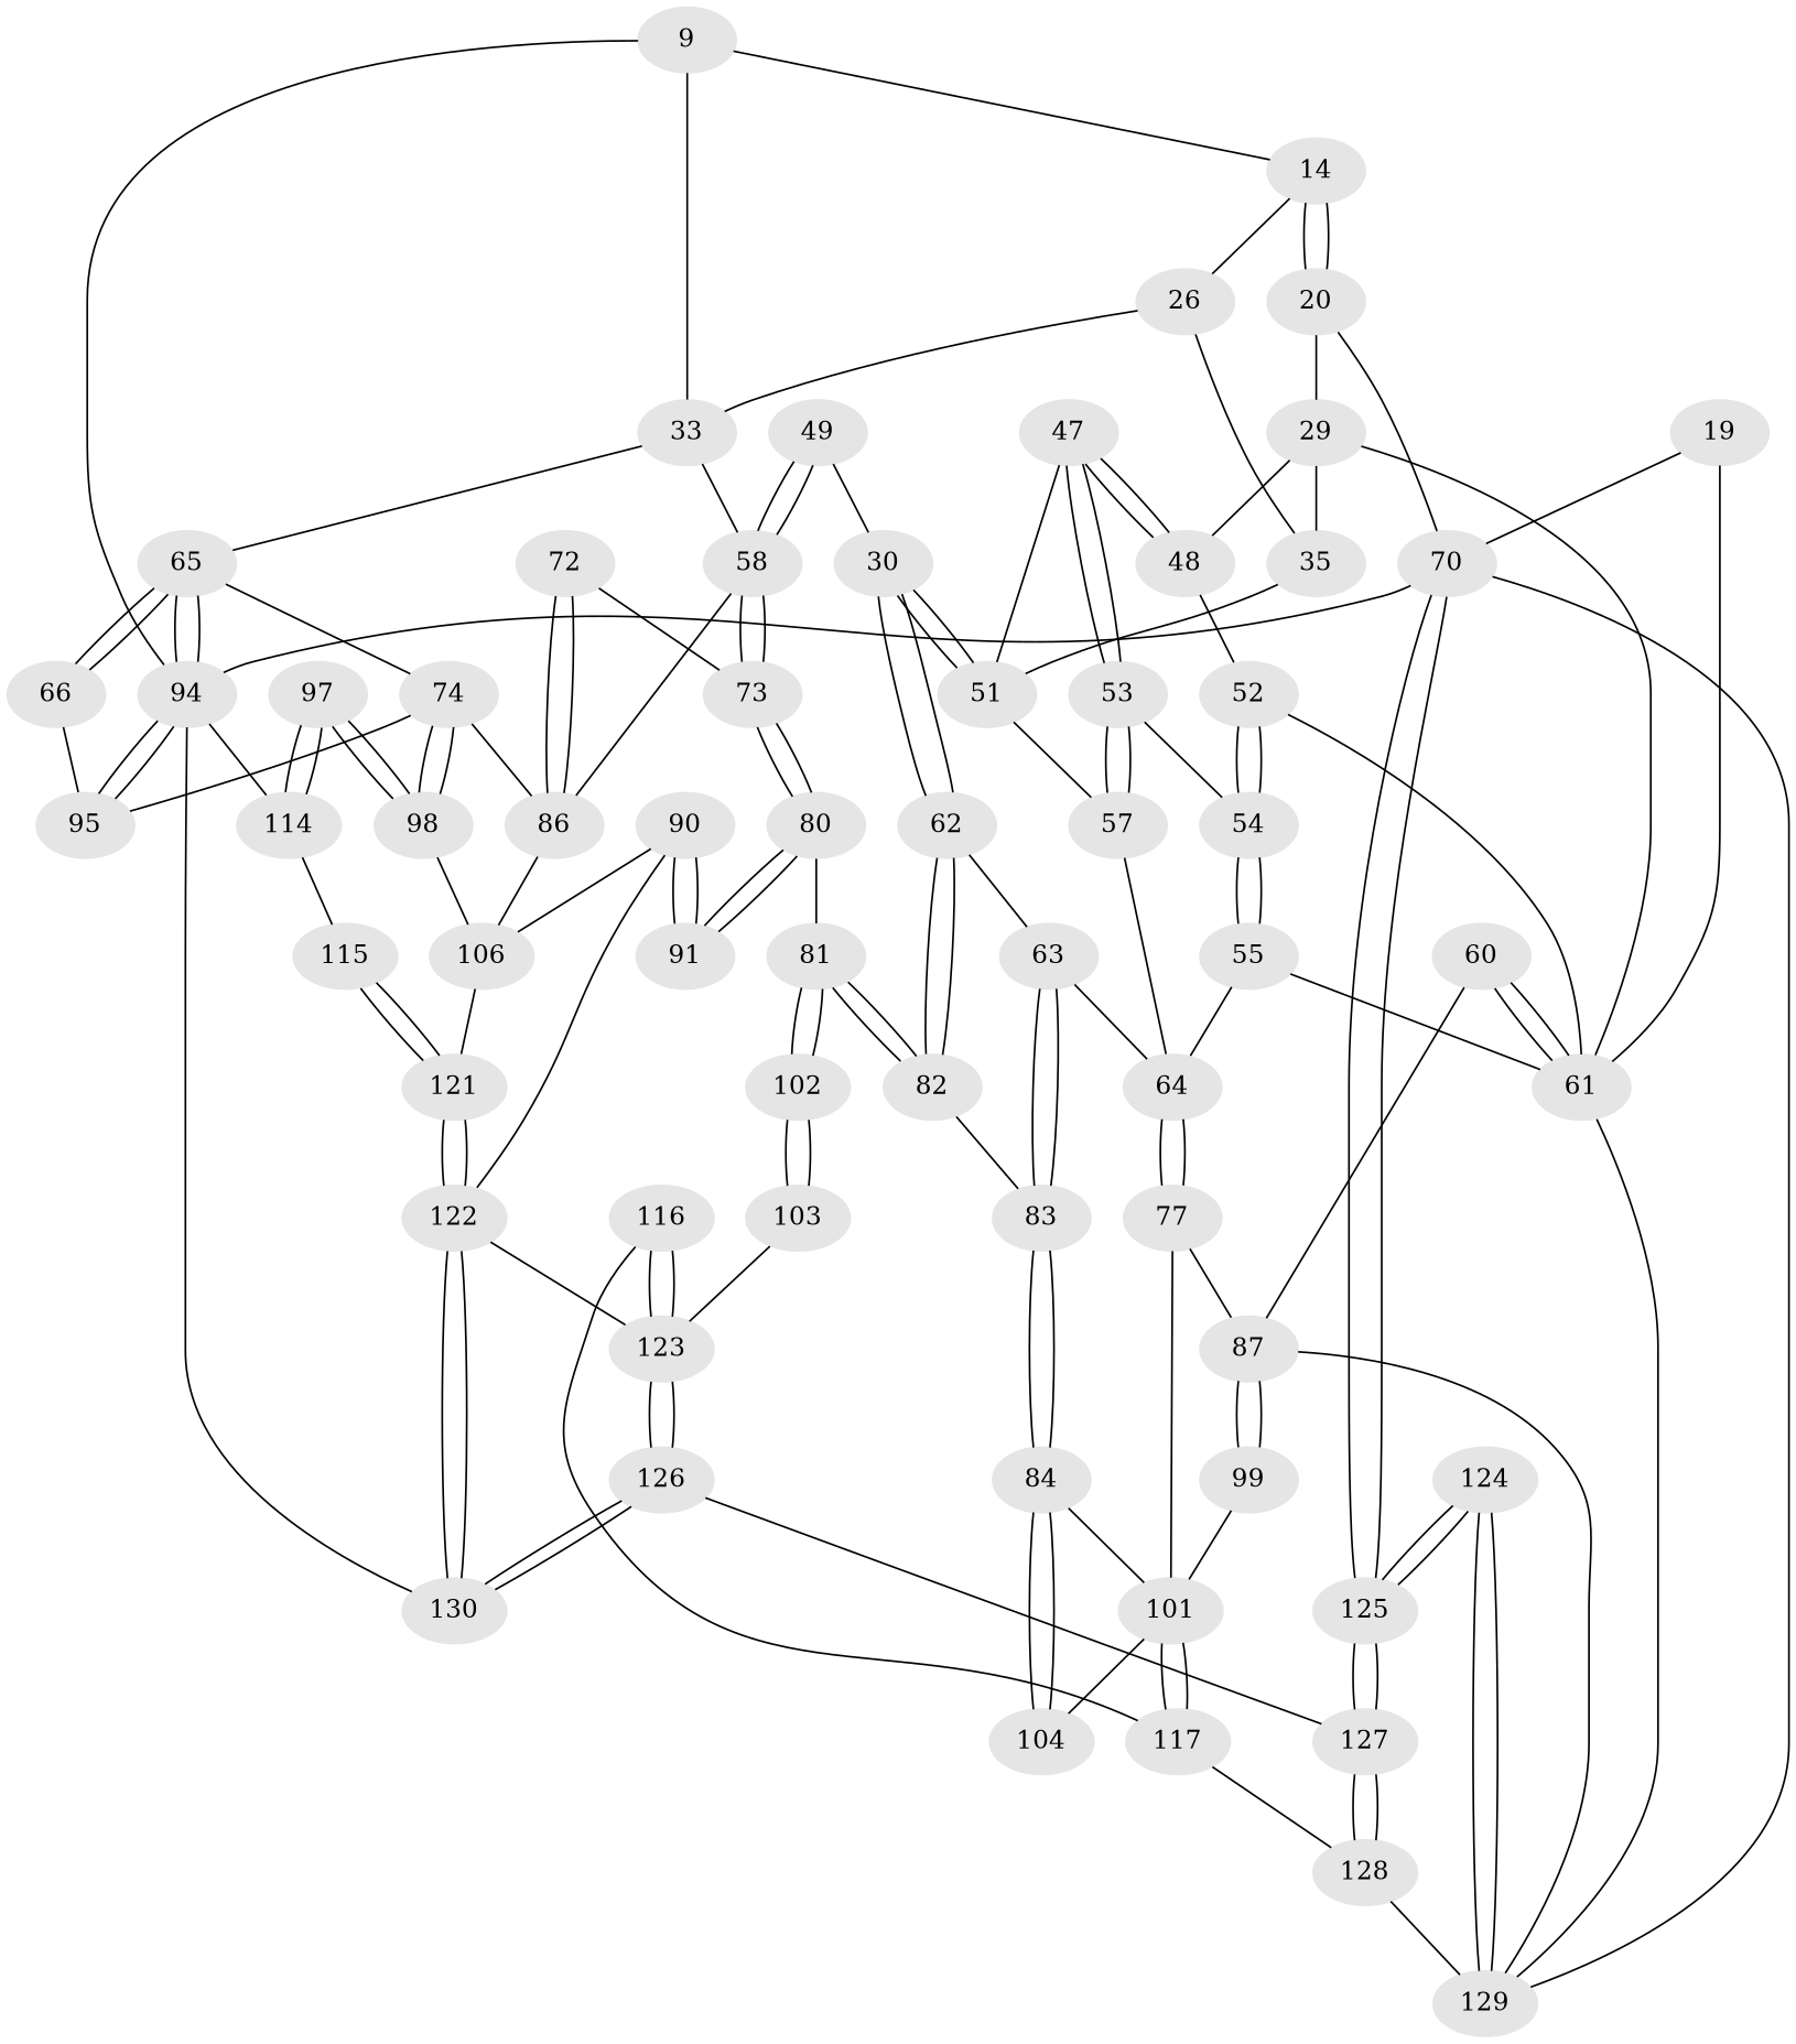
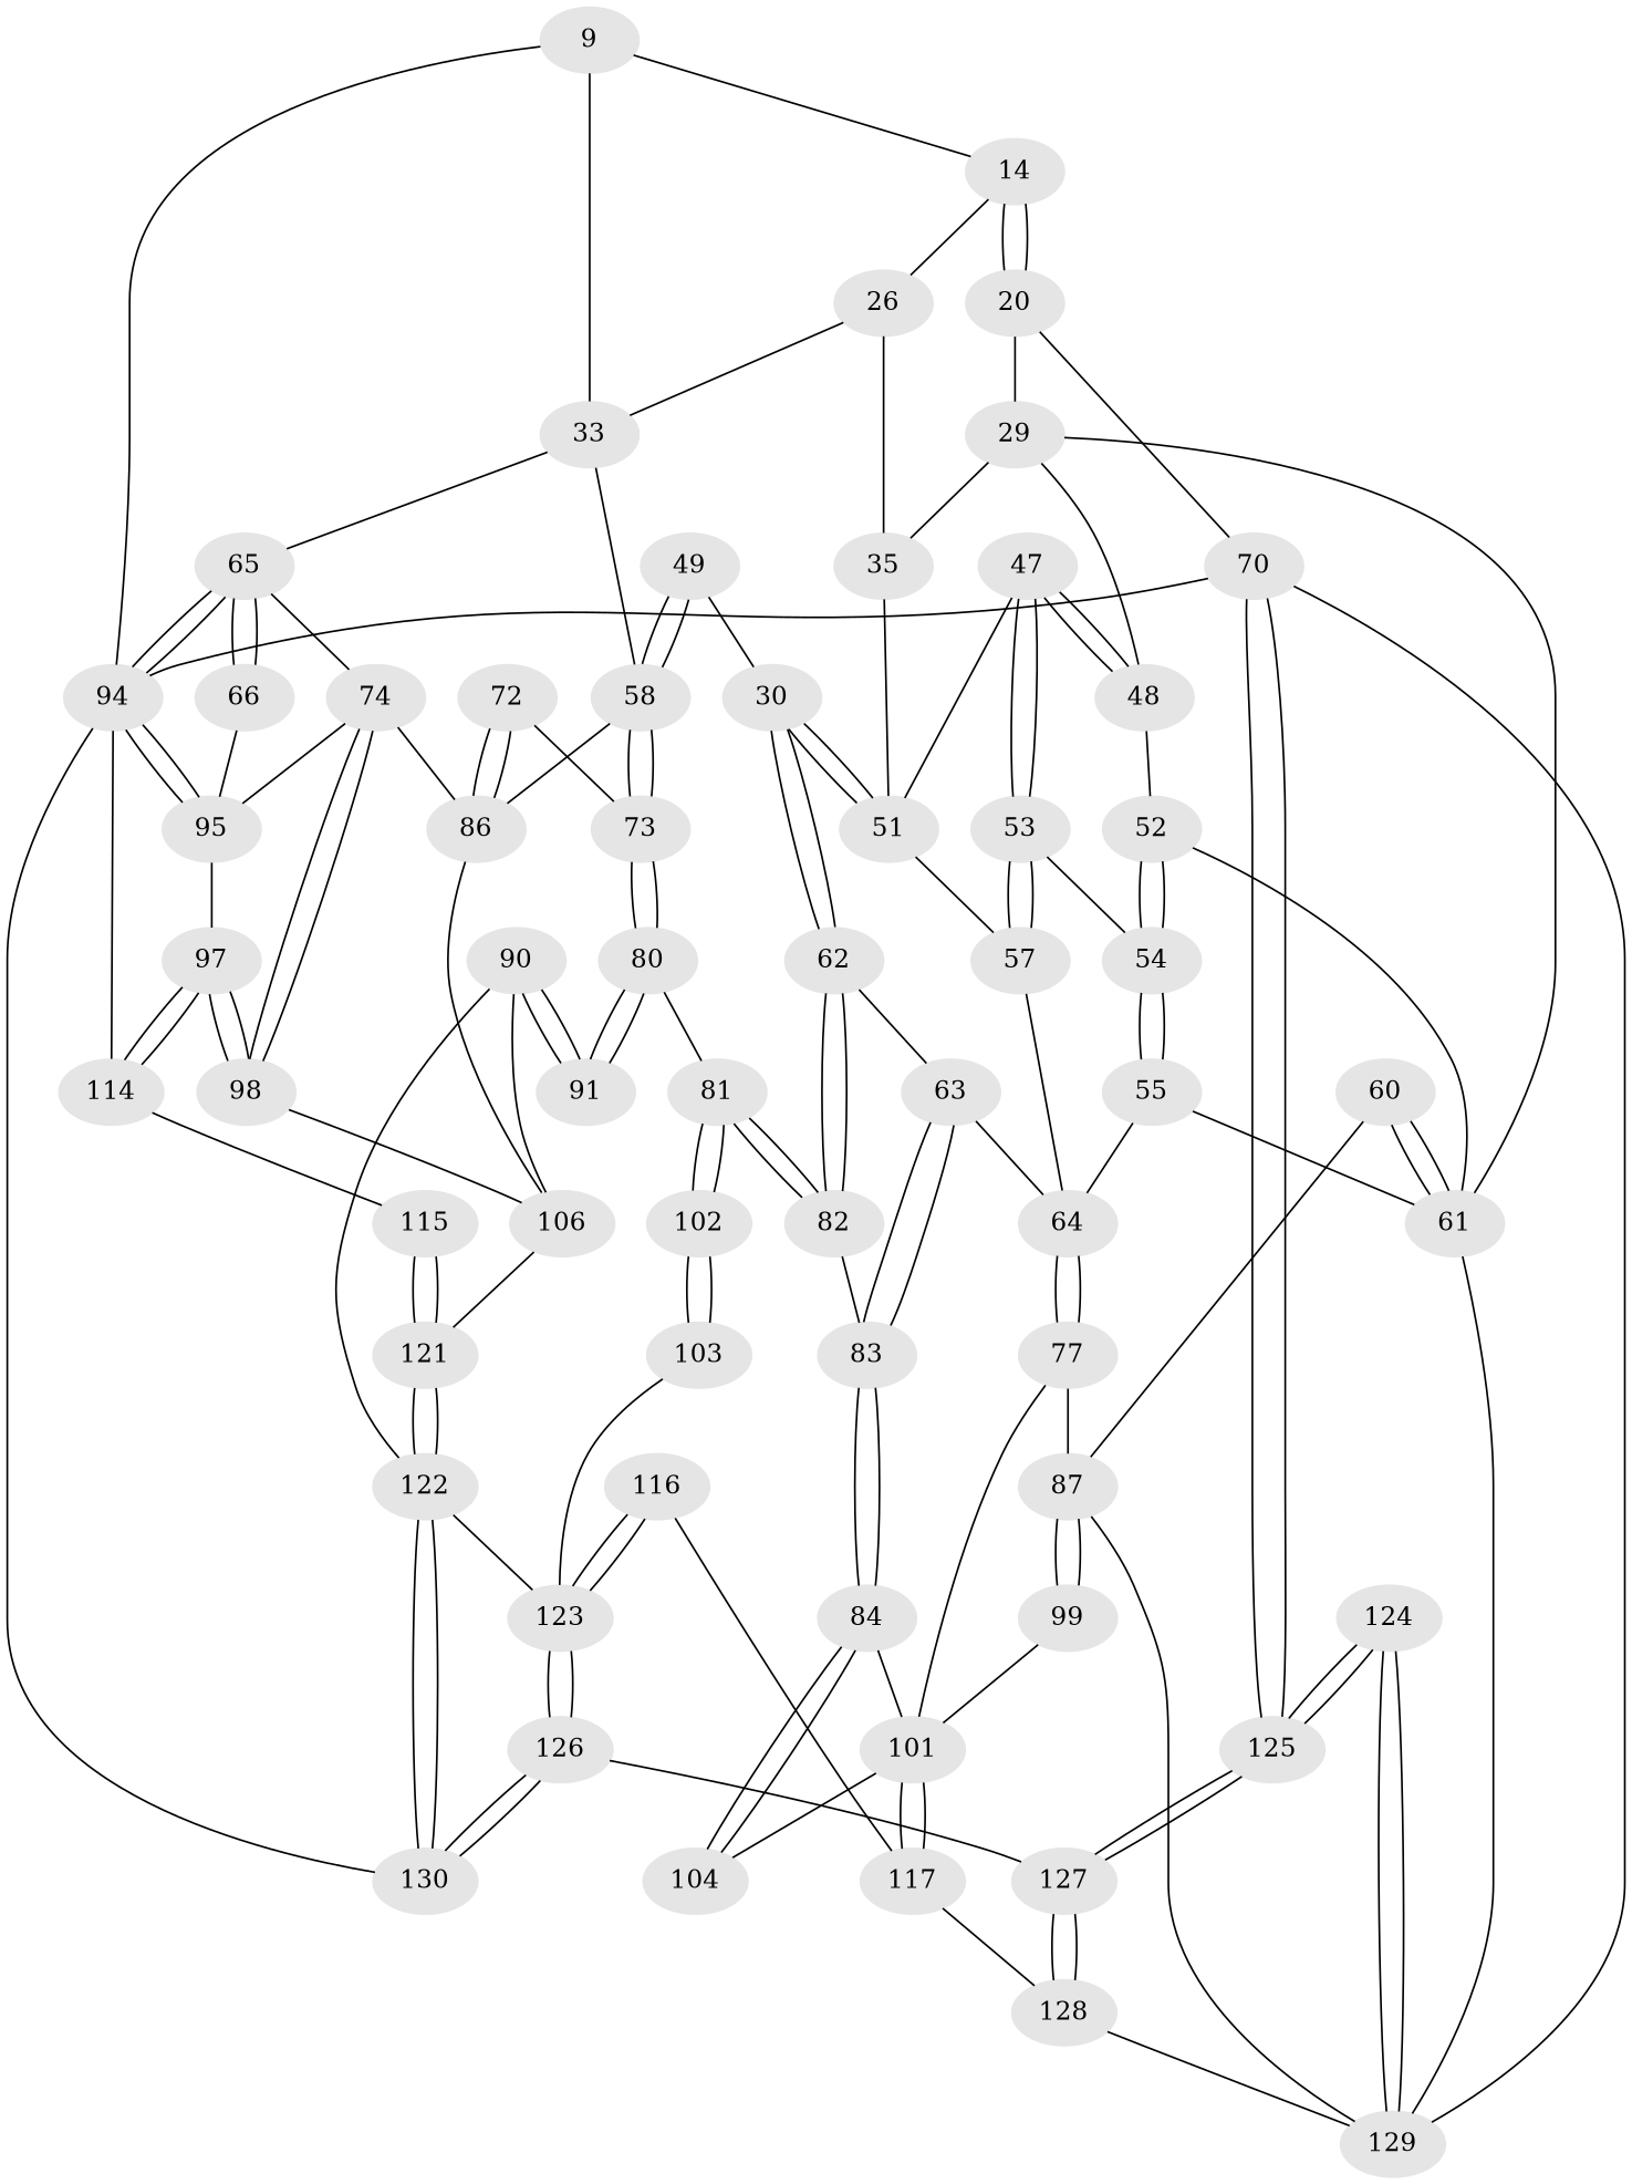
  graph {
    fontname="DejaVu Serif"
    node [color=gray90 fontname="DejaVu Serif" style=filled]
    edge [fontname="DejaVu Serif"]
    9 [super="+8+3"]
    14 [super="+13"]
    33 [super="+30+11+25"]
    94 [super="+93+92"]
    20 [super="+17+15"]
    26 [super="+21"]
    58 [super="+43+31+32"]
    65 [super="+45+40"]
    95 [super="+67"]
    114
    130
    70 [super="+5"]
    29 [super="+28+27"]
    35 [super="+34+22"]
-   19 [super="+18"]
    61 [super="+44+56"]
    129 [super="+119+120"]
    125
    48
    51 [super="+46"]
    52
    73
    86 [super="+76+71"]
    66
    74 [super="+68"]
    57
    47
    53
    54
    49
    n31 [label=30]
    62
    63
    82
    64 [super="+59"]
    55
    77
    80
    106 [super="+96+89"]
    60
    87 [super="+79+78"]
    99
    83
    84
    101 [super="+100+85"]
    98
    97
    127
    72
    81
    91
    104
    117
    102
    103
    121 [super="+113+112"]
    90
    122 [super="+110+109"]
    123 [super="+111+107+108"]
    115
    128 [super="+118"]
    126
    116
    124
    9 -- 14
    9 -- 33 [weight=4]
    9 -- 94
    14 -- 20 [weight=3]
    14 -- 20
    14 -- 26
    33 -- 58 [weight=2]
    33 -- 65
    94 -- 95
    94 -- 95
    94 -- 114
    94 -- 130
    20 -- 70
    20 -- 29 [weight=2]
    26 -- 33
    26 -- 35 [weight=2]
    58 -- 73
    58 -- 73
    58 -- 86
    65 -- 94 [weight=2]
    65 -- 94
    65 -- 66 [weight=2]
    65 -- 66
    65 -- 74
+   95 -- 97
    114 -- 115
    70 -- 94 [weight=2]
    70 -- 129
    70 -- 125
    70 -- 125
    29 -- 35 [weight=2]
    29 -- 61
    29 -- 48
    35 -- 51
-   19 -- 70
-   19 -- 61 [weight=2]
    61 -- 129
    125 -- 127
    125 -- 127
    48 -- 52
    51 -- 57
    52 -- 61
    52 -- 54
    52 -- 54
    73 -- 80
    73 -- 80
    86 -- 106 [weight=2]
    66 -- 95
    74 -- 95
    74 -- 86 [weight=2]
    74 -- 98
    74 -- 98
    57 -- 64
    47 -- 48
    47 -- 48
    47 -- 51
    47 -- 53
    47 -- 53
    53 -- 57
    53 -- 57
    53 -- 54
    54 -- 55
    54 -- 55
    49 -- 58 [weight=2]
    49 -- 58
    49 -- n31
    n31 -- 51
    n31 -- 51
    n31 -- 62
    n31 -- 62
    62 -- 63
    62 -- 82
    62 -- 82
    63 -- 64
    63 -- 83
    63 -- 83
    82 -- 83
    64 -- 77
    64 -- 77
    55 -- 61
    55 -- 64
    77 -- 87
    77 -- 101
    80 -- 81
    80 -- 91
    80 -- 91
    106 -- 121
    60 -- 61 [weight=2]
    60 -- 61
    60 -- 87
    87 -- 129
    87 -- 99 [weight=2]
    87 -- 99
    99 -- 101
    83 -- 84
    83 -- 84
    84 -- 101
    84 -- 104
    84 -- 104
    101 -- 104
    101 -- 117
    101 -- 117
    98 -- 106
    97 -- 114
    97 -- 114
    97 -- 98
    97 -- 98
    127 -- 128
    127 -- 128
    72 -- 73
    72 -- 86 [weight=2]
    72 -- 86
    81 -- 82
    81 -- 82
    81 -- 102
    81 -- 102
    117 -- 128
    102 -- 103
    102 -- 103
    103 -- 123
    121 -- 122 [weight=2]
    121 -- 122
    90 -- 106
    90 -- 91
    90 -- 91
    90 -- 122
    122 -- 130
    122 -- 130
    122 -- 123
    123 -- 126
    123 -- 126
    115 -- 121 [weight=2]
    115 -- 121
    128 -- 129 [weight=2]
    126 -- 130
    126 -- 130
    126 -- 127
    116 -- 117
    116 -- 123 [weight=2]
    116 -- 123
    124 -- 129 [weight=2]
    124 -- 129
    124 -- 125
    124 -- 125
  }
